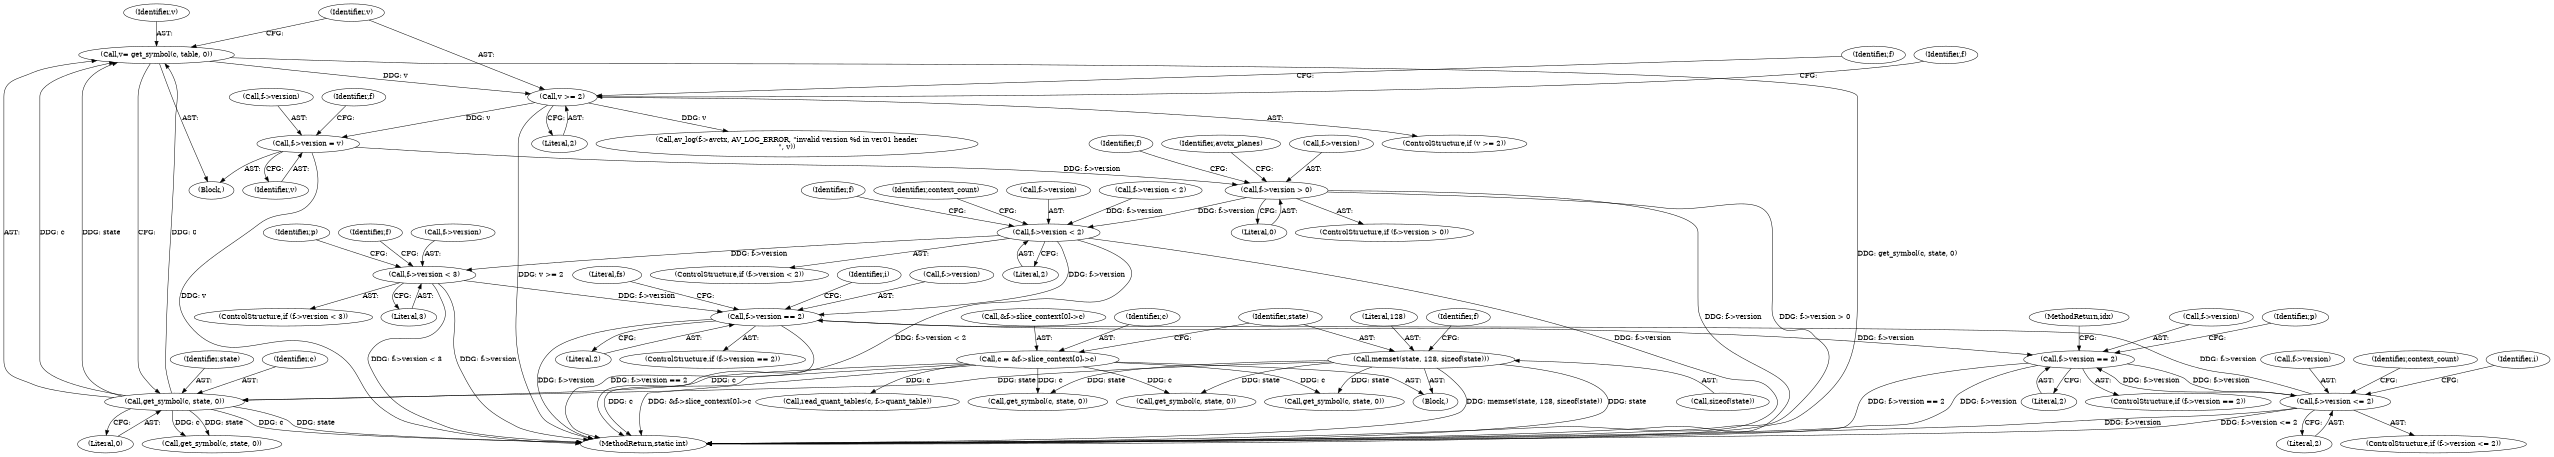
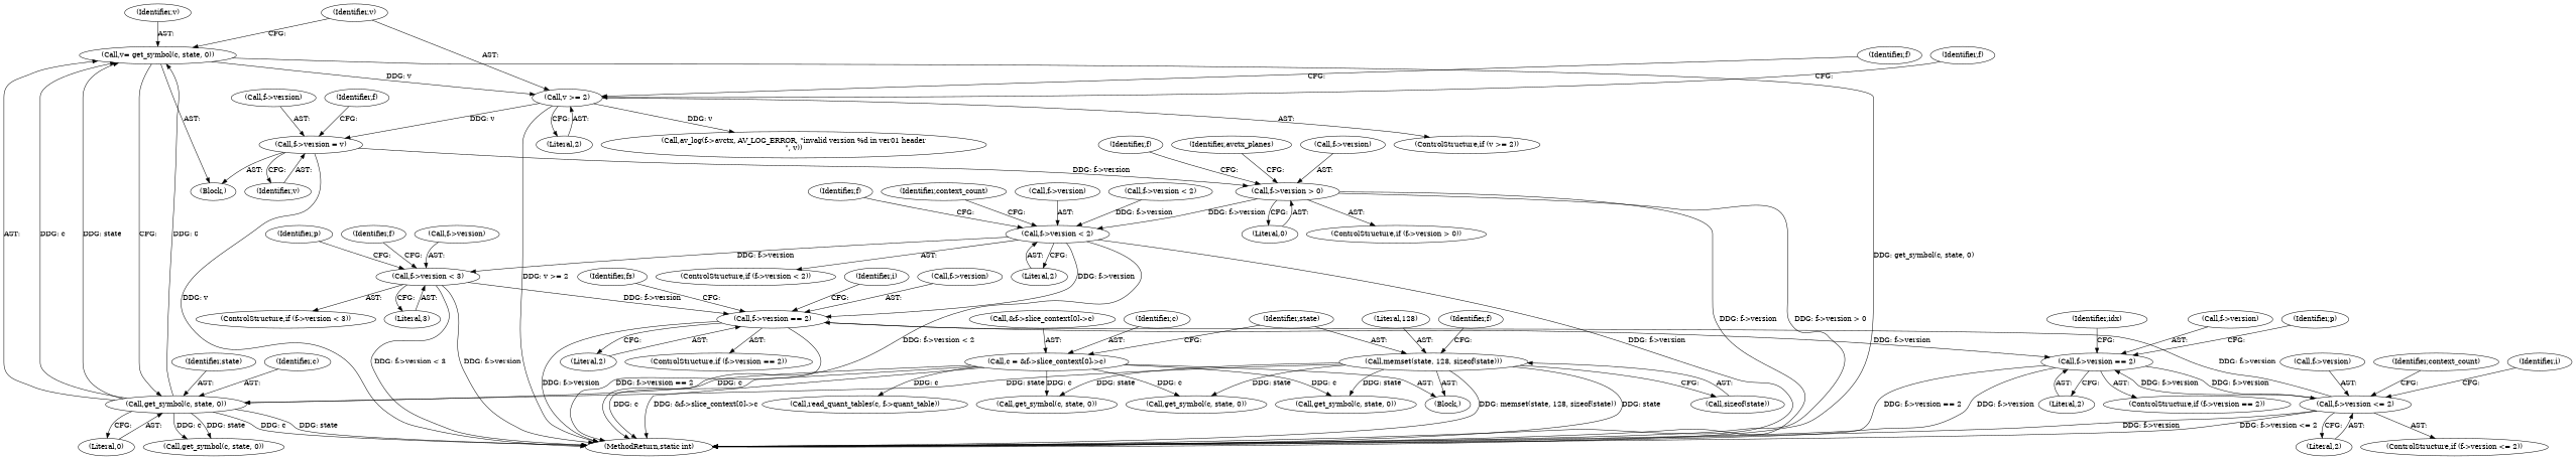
  digraph {
    n1 [label="(Call,f->version > 0)"]
    n2 [label="(Call,f->version < 2)"]
    n3 [label="(MethodReturn,static int)"]
    n4 [label="(Literal,0)"]
    n5 [label="(ControlStructure,if (f->version > 0))"]
    n6 [label="(Call,f->version < 3)"]
    n7 [label="(Call,f->version == 2)"]
    n8 [label="(Literal,2)"]
    n9 [label="(ControlStructure,if (f->version < 2))"]
    n10 [label="(Call,f->version = v)"]
    n11 [label="(Identifier,v)"]
    n12 [label="(Block,)"]
    n13 [label="(Call,v >= 2)"]
    n14 [label="(Literal,2)"]
    n15 [label="(Call,av_log(f->avctx, AV_LOG_ERROR, \"invalid version %d in ver01 header\n\", v))"]
    n16 [label="(ControlStructure,if (v >= 2))"]
-   n17 [label="(Call,v= get_symbol(c, table, 0))"]
+   n17 [label="(Call,v= get_symbol(c, state, 0))"]
    n18 [label="(Call,get_symbol(c, state, 0))"]
    n19 [label="(Call,get_symbol(c, state, 0))"]
    n20 [label="(Literal,0)"]
    n21 [label="(Call,c = &f->slice_context[0]->c)"]
    n22 [label="(Call,read_quant_tables(c, f->quant_table))"]
    n23 [label="(Call,get_symbol(c, state, 0))"]
    n24 [label="(Block,)"]
    n25 [label="(Call,get_symbol(c, state, 0))"]
    n26 [label="(Call,get_symbol(c, state, 0))"]
    n27 [label="(Call,&f->slice_context[0]->c)"]
    n28 [label="(Call,memset(state, 128, sizeof(state)))"]
    n29 [label="(Call,sizeof(state))"]
    n30 [label="(ControlStructure,if (f->version < 3))"]
    n31 [label="(Literal,3)"]
    n32 [label="(Call,f->version == 2)"]
    n33 [label="(ControlStructure,if (f->version == 2))"]
    n34 [label="(Literal,2)"]
    n35 [label="(Call,f->version <= 2)"]
    n36 [label="(ControlStructure,if (f->version == 2))"]
    n37 [label="(Literal,2)"]
    n38 [label="(Literal,2)"]
    n39 [label="(ControlStructure,if (f->version <= 2))"]
    n40 [label="(Identifier,v)"]
    n41 [label="(Identifier,f)"]
    n42 [label="(Identifier,f)"]
-   n43 [label="(MethodReturn,idx)"]
+   n43 [label="(Identifier,idx)"]
    n44 [label="(Identifier,f)"]
    n45 [label="(Call,f->version)"]
    n46 [label="(Identifier,context_count)"]
    n47 [label="(Identifier,avctx_planes)"]
    n48 [label="(Call,f->version)"]
-   n49 [label="(Literal,fs)"]
+   n49 [label="(Identifier,fs)"]
    n50 [label="(Identifier,i)"]
    n51 [label="(Identifier,p)"]
    n52 [label="(Identifier,f)"]
    n53 [label="(Identifier,i)"]
    n54 [label="(Call,f->version)"]
    n55 [label="(Literal,128)"]
    n56 [label="(Identifier,f)"]
    n57 [label="(Identifier,f)"]
    n58 [label="(Identifier,state)"]
    n59 [label="(Identifier,c)"]
    n60 [label="(Call,f->version)"]
    n61 [label="(Call,f->version)"]
    n62 [label="(Call,f->version)"]
    n63 [label="(Identifier,v)"]
    n64 [label="(Call,f->version)"]
    n65 [label="(Identifier,p)"]
    n66 [label="(Identifier,c)"]
    n67 [label="(Identifier,state)"]
    n68 [label="(Identifier,f)"]
    n69 [label="(Call,f->version < 2)"]
    n70 [label="(Identifier,context_count)"]
    n1 -> n2 [label="DDG: f->version"]
    n1 -> n3 [label="DDG: f->version"]
    n1 -> n3 [label="DDG: f->version > 0"]
    n1 -> n4 [label="CFG: "]
    n1 -> n5 [label="AST: "]
    n2 -> n3 [label="DDG: f->version < 2"]
    n2 -> n3 [label="DDG: f->version"]
    n2 -> n6 [label="DDG: f->version"]
    n2 -> n7 [label="DDG: f->version"]
    n2 -> n8 [label="CFG: "]
    n2 -> n9 [label="AST: "]
    n4 -> n1 [label="AST: "]
    n6 -> n3 [label="DDG: f->version < 3"]
    n6 -> n3 [label="DDG: f->version"]
    n6 -> n7 [label="DDG: f->version"]
    n6 -> n30 [label="AST: "]
    n6 -> n31 [label="CFG: "]
    n7 -> n3 [label="DDG: f->version == 2"]
    n7 -> n3 [label="DDG: f->version"]
    n7 -> n32 [label="DDG: f->version"]
    n7 -> n33 [label="AST: "]
    n7 -> n34 [label="CFG: "]
    n8 -> n2 [label="AST: "]
    n10 -> n1 [label="DDG: f->version"]
    n10 -> n3 [label="DDG: v"]
    n10 -> n11 [label="CFG: "]
    n10 -> n12 [label="AST: "]
    n11 -> n10 [label="AST: "]
    n13 -> n3 [label="DDG: v >= 2"]
    n13 -> n10 [label="DDG: v"]
    n13 -> n14 [label="CFG: "]
    n13 -> n15 [label="DDG: v"]
    n13 -> n16 [label="AST: "]
    n14 -> n13 [label="AST: "]
    n17 -> n3 [label="DDG: get_symbol(c, state, 0)"]
    n17 -> n12 [label="AST: "]
    n17 -> n13 [label="DDG: v"]
    n17 -> n18 [label="CFG: "]
    n18 -> n3 [label="DDG: state"]
    n18 -> n3 [label="DDG: c"]
    n18 -> n17 [label="AST: "]
    n18 -> n17 [label="DDG: c"]
    n18 -> n17 [label="DDG: state"]
    n18 -> n17 [label="DDG: 0"]
    n18 -> n19 [label="DDG: c"]
    n18 -> n19 [label="DDG: state"]
    n18 -> n20 [label="CFG: "]
    n20 -> n18 [label="AST: "]
    n21 -> n3 [label="DDG: c"]
    n21 -> n3 [label="DDG: &f->slice_context[0]->c"]
    n21 -> n18 [label="DDG: c"]
    n21 -> n22 [label="DDG: c"]
    n21 -> n23 [label="DDG: c"]
    n21 -> n24 [label="AST: "]
    n21 -> n25 [label="DDG: c"]
    n21 -> n26 [label="DDG: c"]
    n27 -> n21 [label="AST: "]
    n28 -> n3 [label="DDG: memset(state, 128, sizeof(state))"]
    n28 -> n3 [label="DDG: state"]
    n28 -> n18 [label="DDG: state"]
    n28 -> n23 [label="DDG: state"]
    n28 -> n24 [label="AST: "]
    n28 -> n25 [label="DDG: state"]
    n28 -> n26 [label="DDG: state"]
+   n28 -> n29 [label="CFG: "]
    n29 -> n28 [label="AST: "]
    n31 -> n6 [label="AST: "]
    n32 -> n3 [label="DDG: f->version == 2"]
    n32 -> n3 [label="DDG: f->version"]
    n32 -> n35 [label="DDG: f->version"]
    n32 -> n36 [label="AST: "]
    n32 -> n37 [label="CFG: "]
    n34 -> n7 [label="AST: "]
    n35 -> n3 [label="DDG: f->version"]
    n35 -> n3 [label="DDG: f->version <= 2"]
    n35 -> n7 [label="DDG: f->version"]
    n35 -> n32 [label="DDG: f->version"]
    n35 -> n38 [label="CFG: "]
    n35 -> n39 [label="AST: "]
    n37 -> n32 [label="AST: "]
    n38 -> n35 [label="AST: "]
    n40 -> n13 [label="AST: "]
    n40 -> n17 [label="CFG: "]
    n41 -> n1 [label="CFG: "]
    n42 -> n6 [label="CFG: "]
    n43 -> n32 [label="CFG: "]
    n44 -> n2 [label="CFG: "]
    n45 -> n32 [label="AST: "]
    n46 -> n2 [label="CFG: "]
    n47 -> n1 [label="CFG: "]
    n48 -> n6 [label="AST: "]
    n49 -> n7 [label="CFG: "]
    n50 -> n7 [label="CFG: "]
    n51 -> n32 [label="CFG: "]
    n52 -> n13 [label="CFG: "]
    n53 -> n35 [label="CFG: "]
    n54 -> n10 [label="AST: "]
    n55 -> n28 [label="AST: "]
    n56 -> n28 [label="CFG: "]
    n57 -> n13 [label="CFG: "]
    n58 -> n18 [label="AST: "]
    n59 -> n18 [label="AST: "]
    n60 -> n35 [label="AST: "]
    n61 -> n2 [label="AST: "]
    n62 -> n1 [label="AST: "]
    n63 -> n17 [label="AST: "]
    n64 -> n7 [label="AST: "]
    n65 -> n6 [label="CFG: "]
    n66 -> n21 [label="AST: "]
    n67 -> n21 [label="CFG: "]
    n67 -> n28 [label="AST: "]
    n68 -> n10 [label="CFG: "]
    n69 -> n2 [label="DDG: f->version"]
    n70 -> n35 [label="CFG: "]
  }
